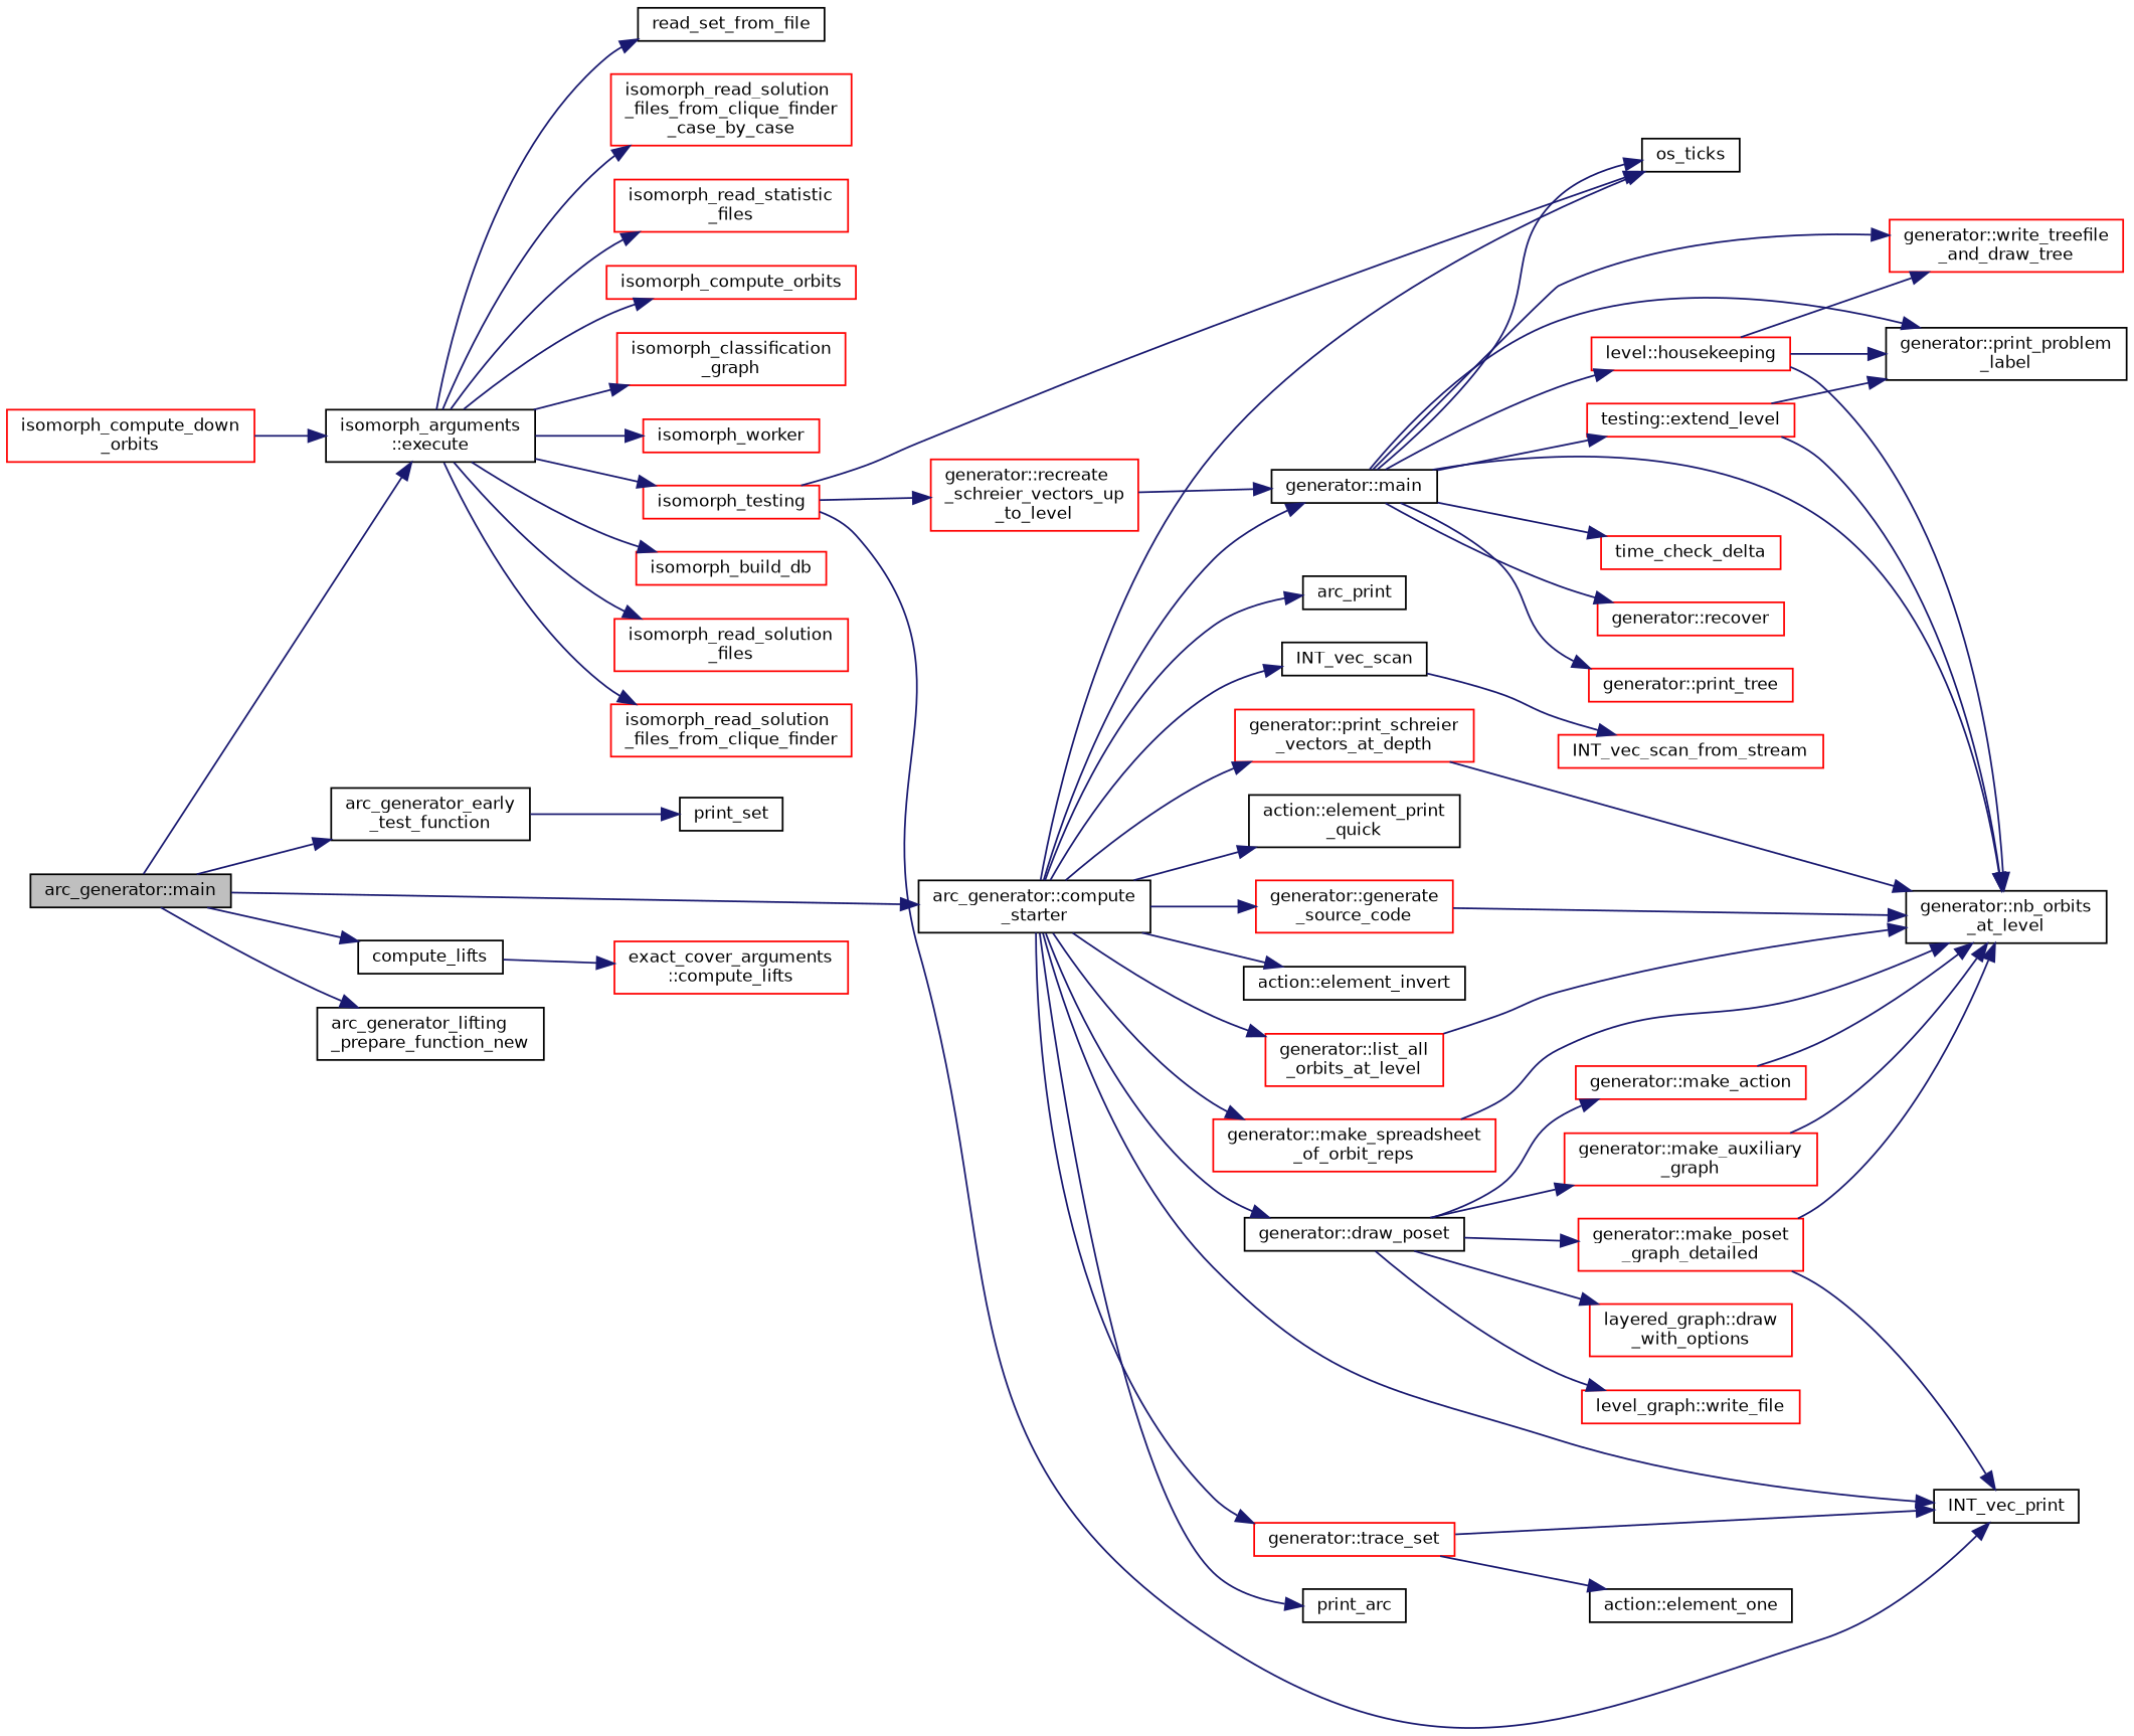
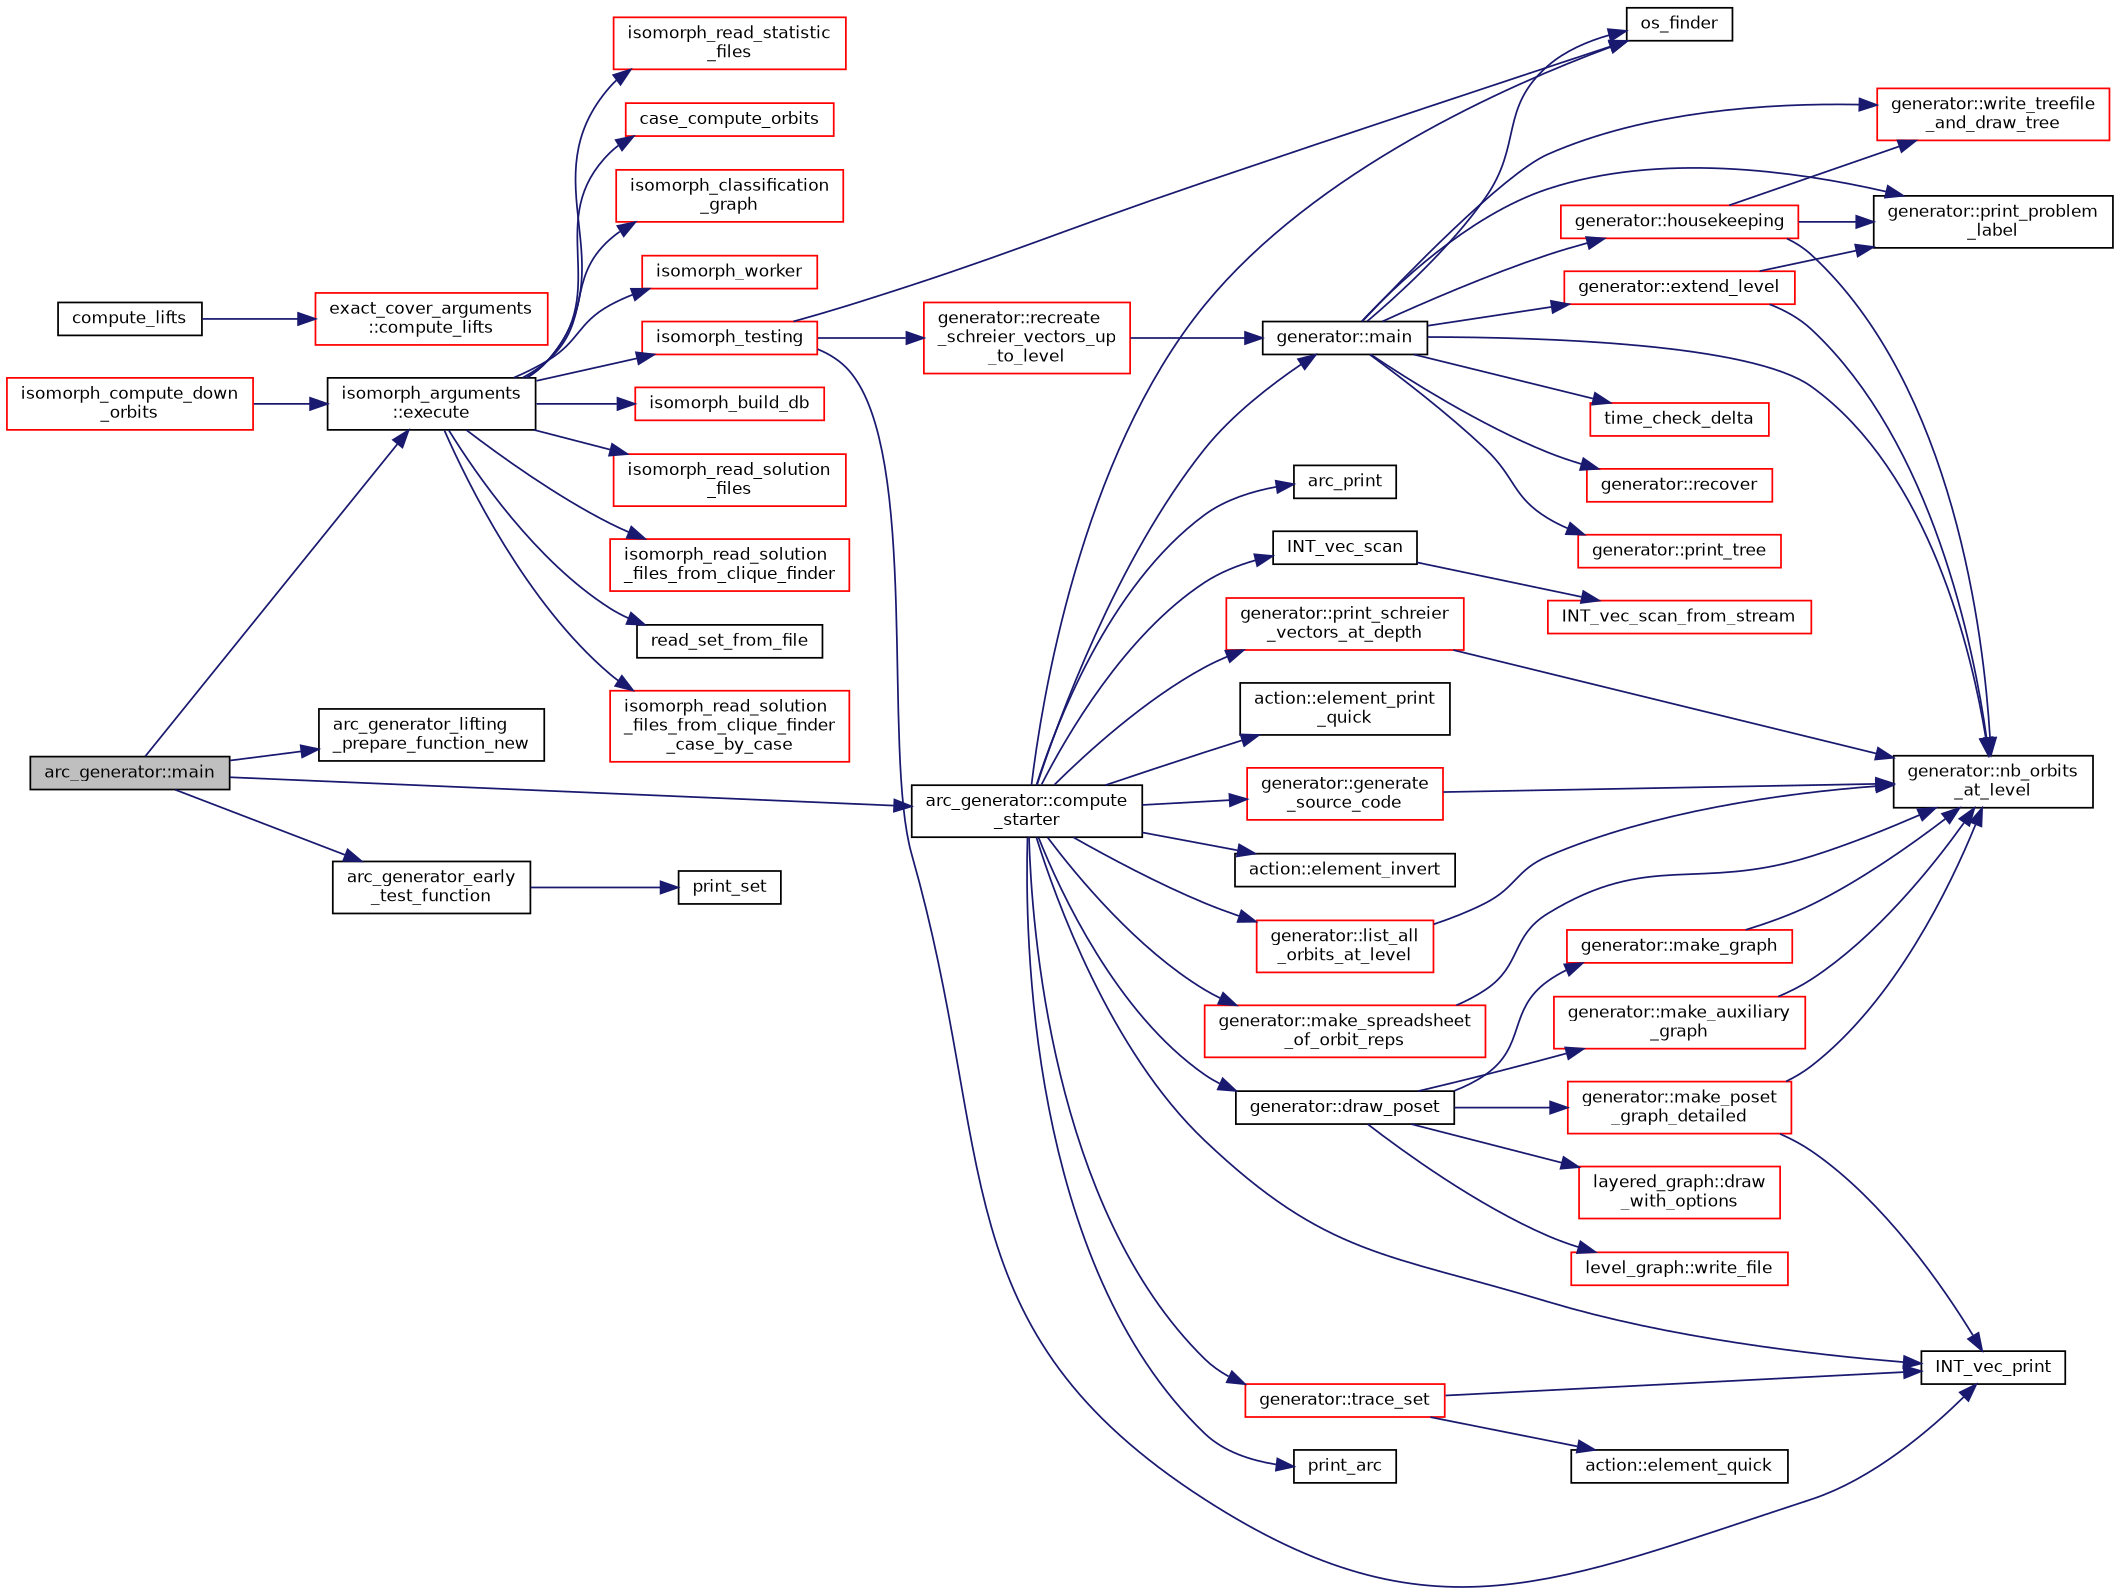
  digraph {
    rankdir=LR
    node [color=red fillcolor=white fontname=Helvetica fontsize=10 shape=record style=filled]
    edge [color=midnightblue fontname=Helvetica fontsize=10 labelfontname=Helvetica labelfontsize=10 style=solid]
    n1 [color=black fillcolor=grey75 fontcolor=black height=0.2 label="arc_generator::main" width=0.4]
    n2 [color=black height=0.2 label="arc_generator::compute\l_starter" width=0.4]
    n3 [color=black height=0.2 label="arc_generator_lifting\l_prepare_function_new" width=0.4]
    n4 [color=black height=0.2 label="arc_generator_early\l_test_function" width=0.4]
    n5 [color=black height=0.2 label=compute_lifts width=0.4]
    n6 [color=black height=0.2 label="isomorph_arguments\l::execute" width=0.4]
-   n7 [color=black height=0.2 label=os_ticks width=0.4]
+   n7 [color=black height=0.2 label=os_finder width=0.4]
    n8 [color=black height=0.2 label=print_arc width=0.4]
    n9 [color=black height=0.2 label="generator::main" width=0.4]
    n10 [color=black height=0.2 label="generator::draw_poset" width=0.4]
    n11 [color=black height=0.2 label=INT_vec_print width=0.4]
    n12 [color=black height=0.2 label=INT_vec_scan width=0.4]
    n13 [height=0.2 label="generator::trace_set" width=0.4]
    n14 [color=black height=0.2 label="action::element_print\l_quick" width=0.4]
    n15 [color=black height=0.2 label="action::element_invert" width=0.4]
    n16 [height=0.2 label="generator::generate\l_source_code" width=0.4]
    n17 [height=0.2 label="generator::list_all\l_orbits_at_level" width=0.4]
    n18 [color=black height=0.2 label=arc_print width=0.4]
    n19 [height=0.2 label="generator::make_spreadsheet\l_of_orbit_reps" width=0.4]
    n20 [height=0.2 label="generator::print_schreier\l_vectors_at_depth" width=0.4]
    n21 [color=black height=0.2 label=print_set width=0.4]
    n22 [height=0.2 label="exact_cover_arguments\l::compute_lifts" width=0.4]
    n23 [height=0.2 label=isomorph_build_db width=0.4]
    n24 [height=0.2 label="isomorph_read_solution\l_files" width=0.4]
    n25 [height=0.2 label="isomorph_read_solution\l_files_from_clique_finder" width=0.4]
    n26 [color=black height=0.2 label=read_set_from_file width=0.4]
    n27 [height=0.2 label="isomorph_read_solution\l_files_from_clique_finder\l_case_by_case" width=0.4]
    n28 [height=0.2 label="isomorph_read_statistic\l_files" width=0.4]
-   n29 [height=0.2 label=isomorph_compute_orbits width=0.4]
+   n29 [height=0.2 label=case_compute_orbits width=0.4]
    n30 [height=0.2 label=isomorph_testing width=0.4]
    n31 [height=0.2 label="isomorph_classification\l_graph" width=0.4]
    n32 [height=0.2 label=isomorph_worker width=0.4]
    n33 [color=black height=0.2 label="generator::print_problem\l_label" width=0.4]
    n34 [height=0.2 label=time_check_delta width=0.4]
    n35 [height=0.2 label="generator::recover" width=0.4]
    n36 [height=0.2 label="generator::print_tree" width=0.4]
    n37 [height=0.2 label="generator::write_treefile\l_and_draw_tree" width=0.4]
-   n38 [height=0.2 label="testing::extend_level" width=0.4]
+   n38 [height=0.2 label="generator::extend_level" width=0.4]
    n39 [color=black height=0.2 label="generator::nb_orbits\l_at_level" width=0.4]
-   n40 [height=0.2 label="level::housekeeping" width=0.4]
+   n40 [height=0.2 label="generator::housekeeping" width=0.4]
    n41 [height=0.2 label="generator::make_auxiliary\l_graph" width=0.4]
-   n42 [height=0.2 label="generator::make_action" width=0.4]
+   n42 [height=0.2 label="generator::make_graph" width=0.4]
    n43 [height=0.2 label="generator::make_poset\l_graph_detailed" width=0.4]
    n44 [height=0.2 label="level_graph::write_file" width=0.4]
    n45 [height=0.2 label="layered_graph::draw\l_with_options" width=0.4]
    n46 [height=0.2 label=INT_vec_scan_from_stream width=0.4]
-   n47 [color=black height=0.2 label="action::element_one" width=0.4]
+   n47 [color=black height=0.2 label="action::element_quick" width=0.4]
    n48 [height=0.2 label="generator::recreate\l_schreier_vectors_up\l_to_level" width=0.4]
    n49 [height=0.2 label="isomorph_compute_down\l_orbits" width=0.4]
    n1 -> n2
    n1 -> n3
    n1 -> n4
-   n1 -> n5
    n1 -> n6
    n2 -> n7
    n2 -> n8
    n2 -> n9
    n2 -> n10
    n2 -> n11
    n2 -> n12
    n2 -> n13
    n2 -> n14
    n2 -> n15
    n2 -> n16
    n2 -> n17
    n2 -> n18
    n2 -> n19
    n2 -> n20
    n4 -> n21
    n5 -> n22
    n6 -> n23
    n6 -> n24
    n6 -> n25
    n6 -> n26
    n6 -> n27
    n6 -> n28
    n6 -> n29
    n6 -> n30
    n6 -> n31
    n6 -> n32
    n9 -> n7
    n9 -> n33
    n9 -> n34
    n9 -> n35
    n9 -> n36
    n9 -> n37
    n9 -> n38
    n9 -> n39
    n9 -> n40
    n10 -> n41
    n10 -> n42
    n10 -> n43
    n10 -> n44
    n10 -> n45
    n12 -> n46
    n13 -> n11
    n13 -> n47
    n16 -> n39
    n17 -> n39
    n19 -> n39
    n20 -> n39
    n30 -> n7
    n30 -> n11
    n30 -> n48
    n38 -> n33
    n38 -> n39
    n40 -> n33
    n40 -> n37
    n40 -> n39
    n41 -> n39
    n42 -> n39
    n43 -> n11
    n43 -> n39
    n48 -> n9
    n49 -> n6
  }
